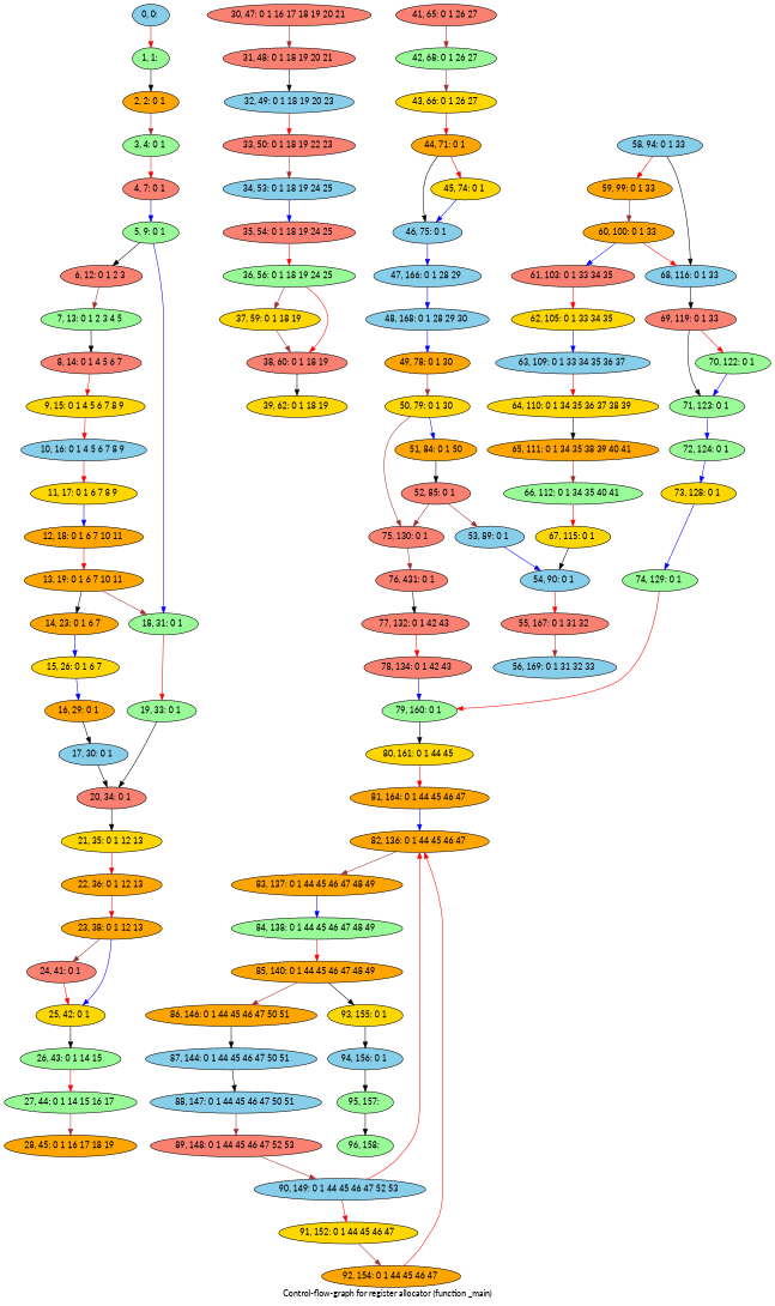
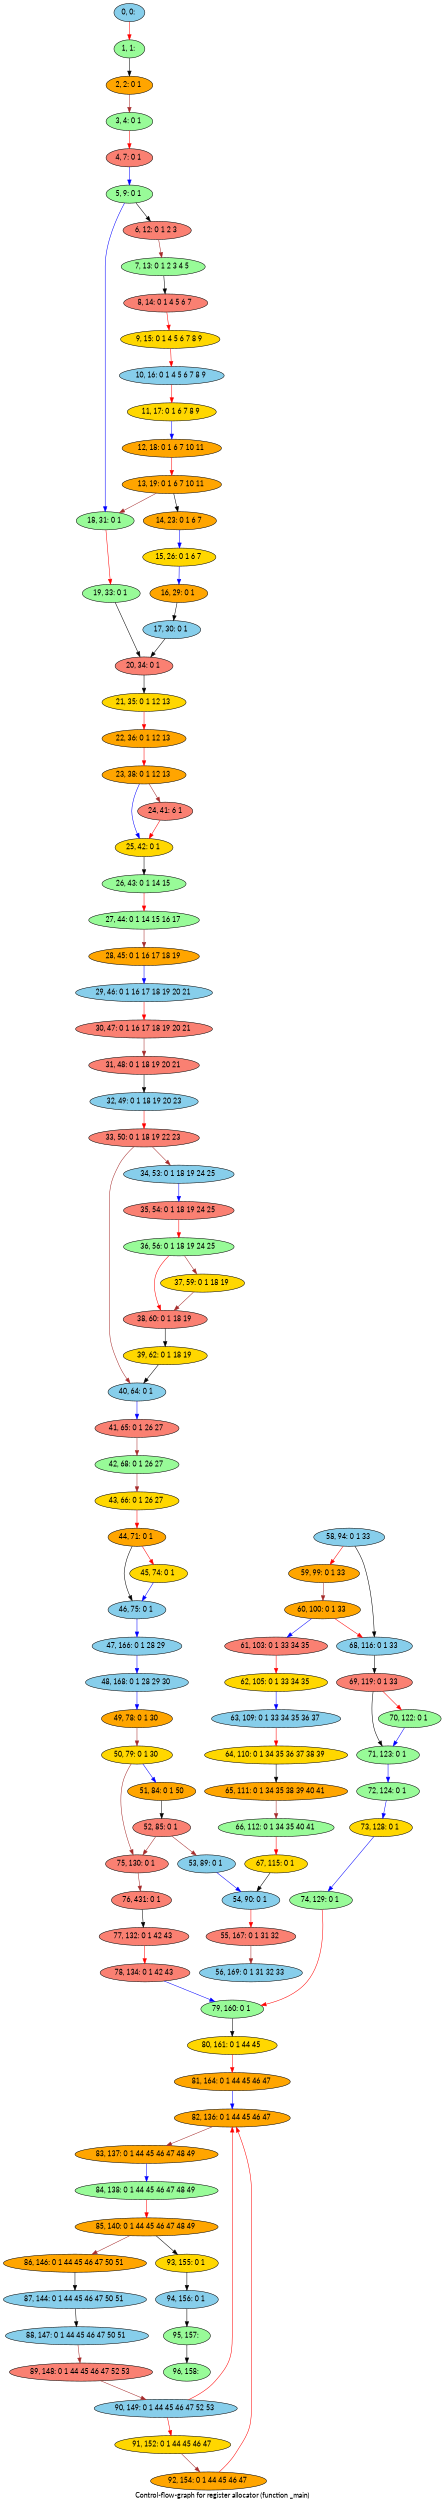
  digraph {
    fontname=Lato
    label="Control-flow-graph for register allocator (function _main)"
    node [fillcolor=skyblue fontname=Lato style=filled]
    edge [color=red fontname=Lato]
    n1 [label="0, 0: "]
    n2 [fillcolor=palegreen label="1, 1: "]
    n3 [fillcolor=orange label="2, 2: 0 1 "]
    n4 [fillcolor=palegreen label="3, 4: 0 1 "]
    n5 [fillcolor=salmon label="4, 7: 0 1 "]
    n6 [fillcolor=palegreen label="5, 9: 0 1 "]
    n7 [fillcolor=salmon label="6, 12: 0 1 2 3 "]
    n8 [fillcolor=palegreen label="18, 31: 0 1 "]
    n9 [fillcolor=palegreen label="7, 13: 0 1 2 3 4 5 "]
    n10 [fillcolor=palegreen label="19, 33: 0 1 "]
    n11 [fillcolor=salmon label="8, 14: 0 1 4 5 6 7 "]
    n12 [fillcolor=gold label="9, 15: 0 1 4 5 6 7 8 9 "]
    n13 [label="10, 16: 0 1 4 5 6 7 8 9 "]
    n14 [fillcolor=gold label="11, 17: 0 1 6 7 8 9 "]
    n15 [fillcolor=orange label="12, 18: 0 1 6 7 10 11 "]
    n16 [fillcolor=orange label="13, 19: 0 1 6 7 10 11 "]
    n17 [fillcolor=orange label="14, 23: 0 1 6 7 "]
    n18 [fillcolor=gold label="15, 26: 0 1 6 7 "]
    n19 [fillcolor=orange label="16, 29: 0 1 "]
    n20 [label="17, 30: 0 1 "]
    n21 [fillcolor=salmon label="20, 34: 0 1 "]
    n22 [fillcolor=gold label="21, 35: 0 1 12 13 "]
    n23 [fillcolor=orange label="22, 36: 0 1 12 13 "]
    n24 [fillcolor=orange label="23, 38: 0 1 12 13 "]
-   n25 [fillcolor=salmon label="24, 41: 0 1 "]
+   n25 [fillcolor=salmon label="24, 41: 6 1"]
    n26 [fillcolor=gold label="25, 42: 0 1 "]
    n27 [fillcolor=palegreen label="26, 43: 0 1 14 15 "]
    n28 [fillcolor=palegreen label="27, 44: 0 1 14 15 16 17 "]
    n29 [fillcolor=orange label="28, 45: 0 1 16 17 18 19 "]
+   n30 [label="29, 46: 0 1 16 17 18 19 20 21 "]
    n31 [fillcolor=salmon label="30, 47: 0 1 16 17 18 19 20 21 "]
    n32 [fillcolor=salmon label="31, 48: 0 1 18 19 20 21 "]
    n33 [label="32, 49: 0 1 18 19 20 23"]
    n34 [fillcolor=salmon label="33, 50: 0 1 18 19 22 23 "]
    n35 [label="34, 53: 0 1 18 19 24 25 "]
+   n36 [label="40, 64: 0 1 "]
    n37 [fillcolor=salmon label="35, 54: 0 1 18 19 24 25 "]
    n38 [fillcolor=salmon label="41, 65: 0 1 26 27 "]
    n39 [fillcolor=palegreen label="36, 56: 0 1 18 19 24 25 "]
    n40 [fillcolor=gold label="37, 59: 0 1 18 19 "]
    n41 [fillcolor=salmon label="38, 60: 0 1 18 19 "]
    n42 [fillcolor=gold label="39, 62: 0 1 18 19 "]
    n43 [fillcolor=palegreen label="42, 68: 0 1 26 27 "]
    n44 [fillcolor=gold label="43, 66: 0 1 26 27 "]
    n45 [fillcolor=orange label="44, 71: 0 1 "]
    n46 [fillcolor=gold label="45, 74: 0 1 "]
    n47 [label="46, 75: 0 1 "]
    n48 [label="47, 166: 0 1 28 29 "]
    n49 [label="48, 168: 0 1 28 29 30 "]
    n50 [fillcolor=orange label="49, 78: 0 1 30 "]
    n51 [fillcolor=gold label="50, 79: 0 1 30 "]
    n52 [fillcolor=orange label="51, 84: 0 1 50"]
    n53 [fillcolor=salmon label="75, 130: 0 1 "]
    n54 [fillcolor=salmon label="52, 85: 0 1 "]
    n55 [fillcolor=salmon label="76, 431: 0 1"]
    n56 [label="53, 89: 0 1 "]
    n57 [label="54, 90: 0 1 "]
    n58 [fillcolor=salmon label="55, 167: 0 1 31 32 "]
    n59 [label="56, 169: 0 1 31 32 33 "]
    n60 [label="58, 94: 0 1 33 "]
    n61 [fillcolor=orange label="59, 99: 0 1 33 "]
    n62 [label="68, 116: 0 1 33 "]
    n63 [fillcolor=orange label="60, 100: 0 1 33 "]
    n64 [fillcolor=salmon label="69, 119: 0 1 33 "]
    n65 [fillcolor=salmon label="61, 103: 0 1 33 34 35 "]
    n66 [fillcolor=gold label="62, 105: 0 1 33 34 35 "]
    n67 [label="63, 109: 0 1 33 34 35 36 37 "]
    n68 [fillcolor=gold label="64, 110: 0 1 34 35 36 37 38 39 "]
    n69 [fillcolor=orange label="65, 111: 0 1 34 35 38 39 40 41 "]
    n70 [fillcolor=palegreen label="66, 112: 0 1 34 35 40 41 "]
    n71 [fillcolor=gold label="67, 115: 0 1 "]
    n72 [fillcolor=palegreen label="70, 122: 0 1 "]
    n73 [fillcolor=palegreen label="71, 123: 0 1 "]
    n74 [fillcolor=palegreen label="72, 124: 0 1 "]
    n75 [fillcolor=gold label="73, 128: 0 1 "]
    n76 [fillcolor=palegreen label="74, 129: 0 1 "]
    n77 [fillcolor=palegreen label="79, 160: 0 1 "]
    n78 [fillcolor=gold label="80, 161: 0 1 44 45 "]
    n79 [fillcolor=salmon label="77, 132: 0 1 42 43 "]
    n80 [fillcolor=salmon label="78, 134: 0 1 42 43 "]
    n81 [fillcolor=orange label="81, 164: 0 1 44 45 46 47 "]
    n82 [fillcolor=orange label="82, 136: 0 1 44 45 46 47 "]
    n83 [fillcolor=orange label="83, 137: 0 1 44 45 46 47 48 49 "]
    n84 [fillcolor=palegreen label="84, 138: 0 1 44 45 46 47 48 49 "]
    n85 [fillcolor=orange label="85, 140: 0 1 44 45 46 47 48 49 "]
    n86 [fillcolor=orange label="86, 146: 0 1 44 45 46 47 50 51 "]
    n87 [fillcolor=gold label="93, 155: 0 1 "]
    n88 [label="87, 144: 0 1 44 45 46 47 50 51 "]
    n89 [label="94, 156: 0 1 "]
    n90 [label="88, 147: 0 1 44 45 46 47 50 51 "]
    n91 [fillcolor=salmon label="89, 148: 0 1 44 45 46 47 52 53 "]
    n92 [label="90, 149: 0 1 44 45 46 47 52 53 "]
    n93 [fillcolor=gold label="91, 152: 0 1 44 45 46 47 "]
    n94 [fillcolor=orange label="92, 154: 0 1 44 45 46 47 "]
    n95 [fillcolor=palegreen label="95, 157: "]
    n96 [fillcolor=palegreen label="96, 158: "]
    n1 -> n2
    n2 -> n3 [color=black]
    n3 -> n4 [color=brown]
    n4 -> n5
    n5 -> n6 [color=blue]
    n6 -> n7 [color=black]
    n6 -> n8 [color=blue]
    n7 -> n9 [color=brown]
    n8 -> n10
    n9 -> n11 [color=black]
    n10 -> n21 [color=black]
    n11 -> n12
    n12 -> n13
    n13 -> n14
    n14 -> n15 [color=blue]
    n15 -> n16
    n16 -> n8 [color=brown]
    n16 -> n17 [color=black]
    n17 -> n18 [color=blue]
    n18 -> n19 [color=blue]
    n19 -> n20 [color=black]
    n20 -> n21 [color=black]
    n21 -> n22 [color=black]
    n22 -> n23
    n23 -> n24
    n24 -> n25 [color=brown]
    n24 -> n26 [color=blue]
    n25 -> n26
    n26 -> n27 [color=black]
    n27 -> n28
    n28 -> n29 [color=brown]
+   n29 -> n30 [color=blue]
+   n30 -> n31
    n31 -> n32 [color=brown]
    n32 -> n33 [color=black]
    n33 -> n34
    n34 -> n35 [color=brown]
+   n34 -> n36 [color=brown]
    n35 -> n37 [color=blue]
+   n36 -> n38 [color=blue]
    n37 -> n39
    n38 -> n43 [color=brown]
    n39 -> n40 [color=brown]
    n39 -> n41
    n40 -> n41 [color=brown]
    n41 -> n42 [color=black]
+   n42 -> n36 [color=black]
    n43 -> n44 [color=brown]
    n44 -> n45
    n45 -> n46
    n45 -> n47 [color=black]
    n46 -> n47 [color=blue]
    n47 -> n48 [color=blue]
    n48 -> n49 [color=blue]
    n49 -> n50 [color=blue]
    n50 -> n51 [color=brown]
    n51 -> n52 [color=blue]
    n51 -> n53 [color=brown]
    n52 -> n54 [color=black]
    n53 -> n55 [color=brown]
    n54 -> n53 [color=brown]
    n54 -> n56 [color=brown]
    n55 -> n79 [color=black]
    n56 -> n57 [color=blue]
    n57 -> n58
    n58 -> n59 [color=brown]
    n60 -> n61
    n60 -> n62 [color=black]
    n61 -> n63 [color=brown]
    n62 -> n64 [color=black]
    n63 -> n62
    n63 -> n65 [color=blue]
    n64 -> n72
    n64 -> n73 [color=black]
    n65 -> n66
    n66 -> n67 [color=blue]
    n67 -> n68
    n68 -> n69 [color=black]
    n69 -> n70 [color=brown]
    n70 -> n71
    n71 -> n57 [color=black]
    n72 -> n73 [color=blue]
    n73 -> n74 [color=blue]
    n74 -> n75 [color=blue]
    n75 -> n76 [color=blue]
    n76 -> n77
    n77 -> n78 [color=black]
    n78 -> n81
    n79 -> n80
    n80 -> n77 [color=blue]
    n81 -> n82 [color=blue]
    n82 -> n83 [color=brown]
    n83 -> n84 [color=blue]
    n84 -> n85
    n85 -> n86 [color=brown]
    n85 -> n87 [color=black]
    n86 -> n88 [color=black]
    n87 -> n89 [color=black]
    n88 -> n90 [color=black]
    n89 -> n95 [color=black]
    n90 -> n91 [color=brown]
    n91 -> n92 [color=brown]
    n92 -> n82
    n92 -> n93
    n93 -> n94 [color=brown]
    n94 -> n82
    n95 -> n96 [color=black]
  }
